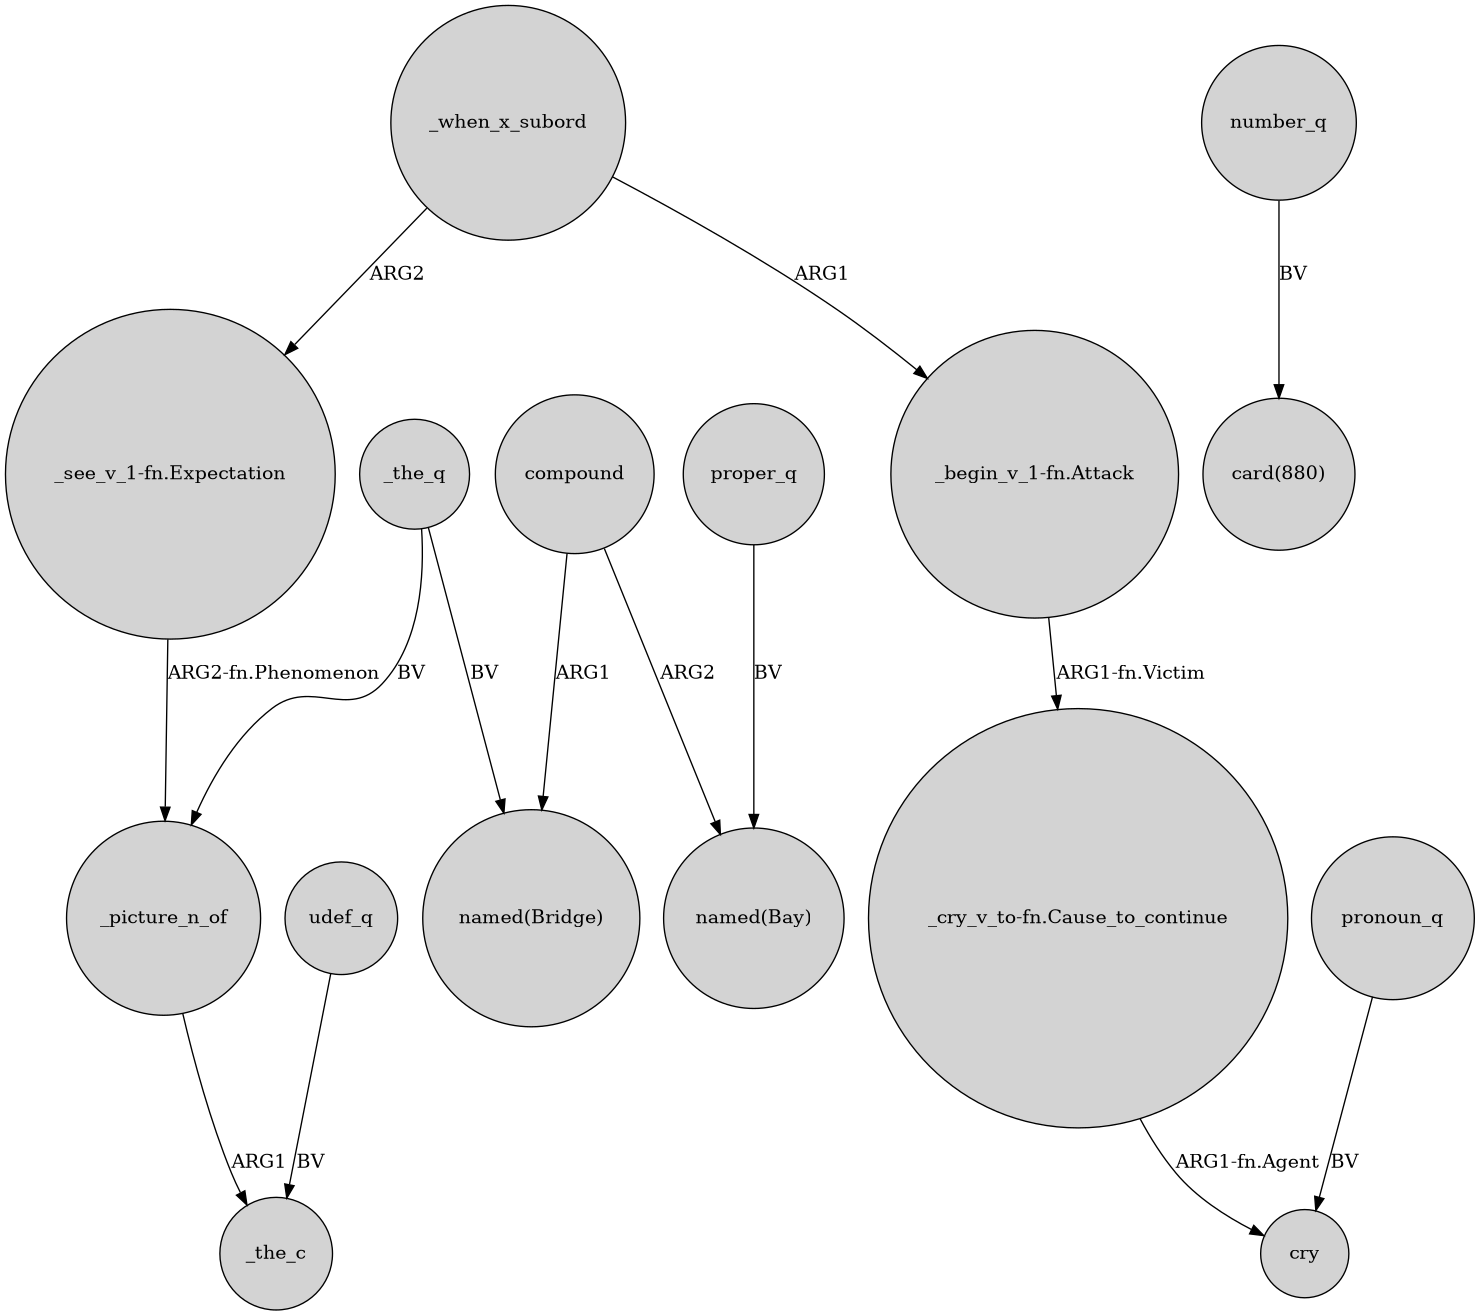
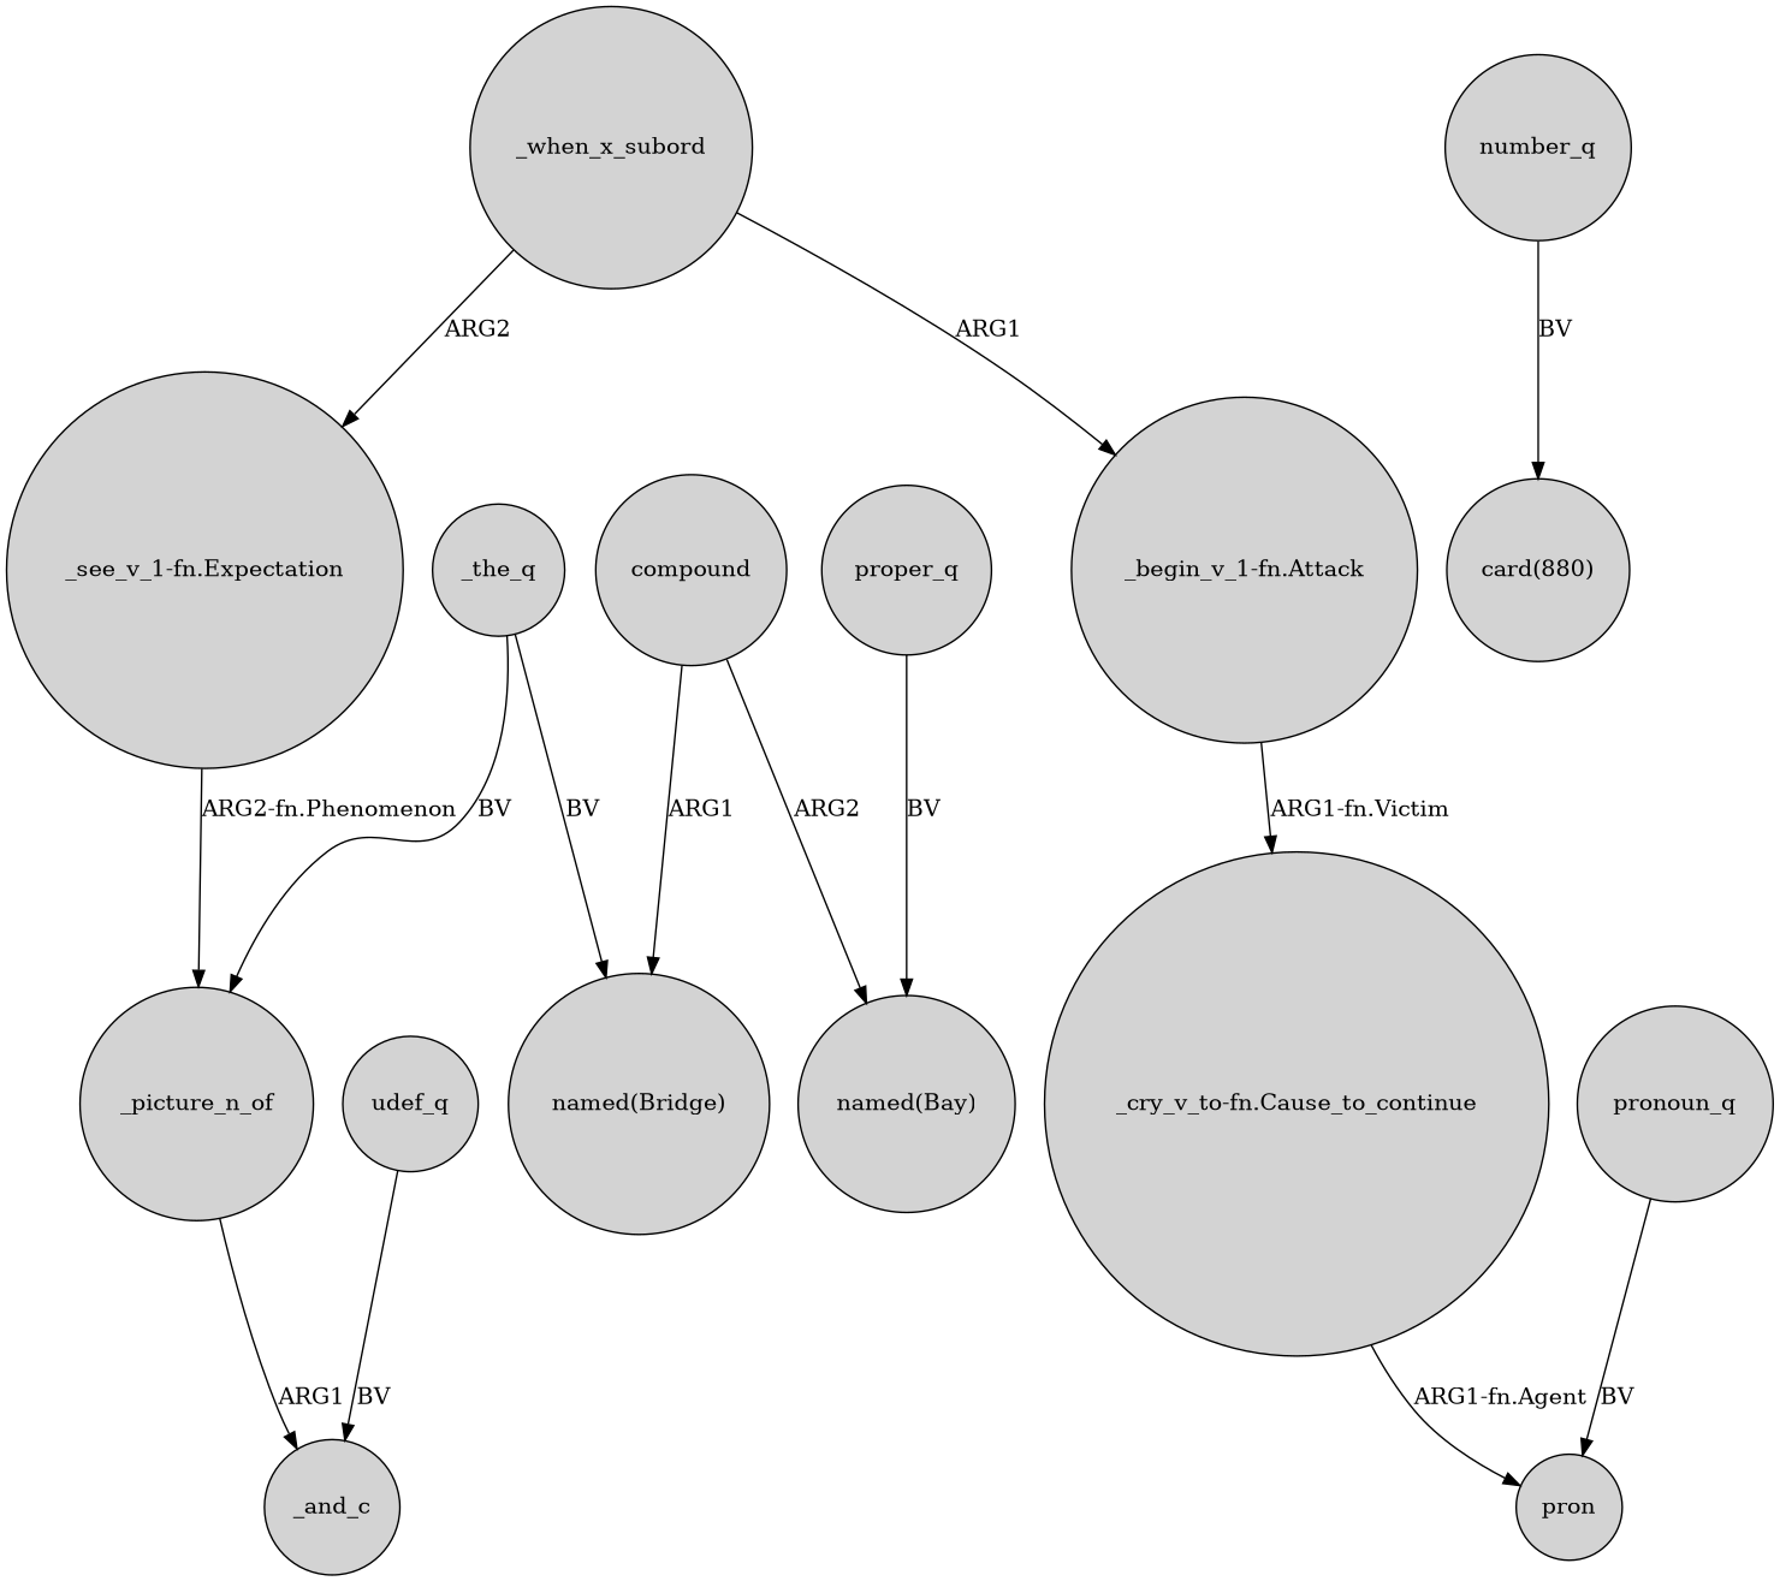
  digraph {
    node [shape=circle style=filled]
    "_see_v_1-fn.Expectation"
    _picture_n_of
-   _and_c [label=_the_c]
+   _and_c
    proper_q
    "named(Bay)"
    _when_x_subord
    "_begin_v_1-fn.Attack"
    "_cry_v_to-fn.Cause_to_continue"
-   pron [label=cry]
+   pron
    number_q
    "card(880)"
    udef_q
    _the_q
    "named(Bridge)"
    compound
    pronoun_q
    "_see_v_1-fn.Expectation" -> _picture_n_of [label="ARG2-fn.Phenomenon"]
    _picture_n_of -> _and_c [label=ARG1]
    proper_q -> "named(Bay)" [label=BV]
    _when_x_subord -> "_see_v_1-fn.Expectation" [label=ARG2]
    _when_x_subord -> "_begin_v_1-fn.Attack" [label=ARG1]
    "_begin_v_1-fn.Attack" -> "_cry_v_to-fn.Cause_to_continue" [label="ARG1-fn.Victim"]
    "_cry_v_to-fn.Cause_to_continue" -> pron [label="ARG1-fn.Agent"]
    number_q -> "card(880)" [label=BV]
    udef_q -> _and_c [label=BV]
    _the_q -> _picture_n_of [label=BV]
    _the_q -> "named(Bridge)" [label=BV]
    compound -> "named(Bay)" [label=ARG2]
    compound -> "named(Bridge)" [label=ARG1]
    pronoun_q -> pron [label=BV]
  }
